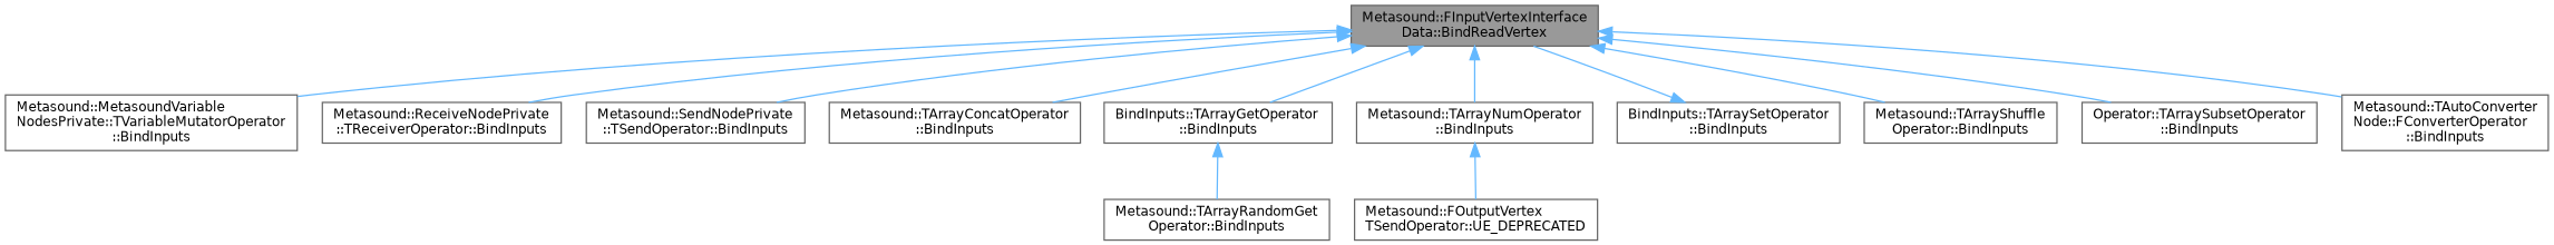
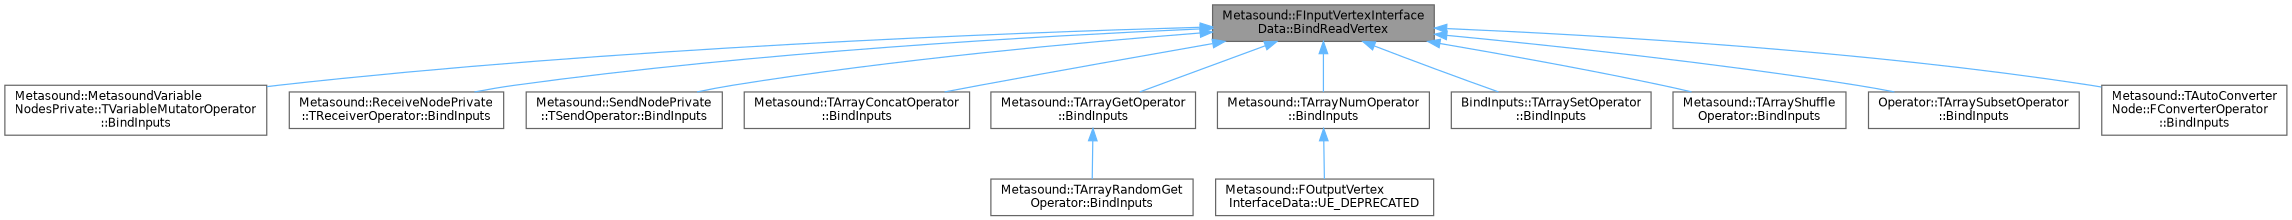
  digraph {
    fontname="DejaVu Sans"
    rankdir=TB
    node [color=grey40 fillcolor=white fontname="DejaVu Sans" fontsize=10 shape=box style=filled]
    edge [color=steelblue1 dir=back fontname="DejaVu Sans" fontsize=10 labelfontname=Helvetica labelfontsize=10 style=solid]
    n1 [color=gray40 fillcolor=grey60 fontcolor=black height=0.2 label="Metasound::FInputVertexInterface\lData::BindReadVertex" width=0.4]
    n2 [height=0.2 label="Metasound::MetasoundVariable\lNodesPrivate::TVariableMutatorOperator\l::BindInputs" width=0.4]
    n3 [height=0.2 label="Metasound::ReceiveNodePrivate\l::TReceiverOperator::BindInputs" width=0.4]
    n4 [height=0.2 label="Metasound::SendNodePrivate\l::TSendOperator::BindInputs" width=0.4]
    n5 [height=0.2 label="Metasound::TArrayConcatOperator\l::BindInputs" width=0.4]
-   n6 [height=0.2 label="BindInputs::TArrayGetOperator\l::BindInputs" width=0.4]
+   n6 [height=0.2 label="Metasound::TArrayGetOperator\l::BindInputs" width=0.4]
    n7 [height=0.2 label="Metasound::TArrayNumOperator\l::BindInputs" width=0.4]
    n8 [height=0.2 label="BindInputs::TArraySetOperator\l::BindInputs" width=0.4]
    n9 [height=0.2 label="Metasound::TArrayShuffle\lOperator::BindInputs" width=0.4]
    n10 [height=0.2 label="Operator::TArraySubsetOperator\l::BindInputs" width=0.4]
    n11 [height=0.2 label="Metasound::TAutoConverter\lNode::FConverterOperator\l::BindInputs" width=0.4]
    n12 [height=0.2 label="Metasound::TArrayRandomGet\lOperator::BindInputs" width=0.4]
-   n13 [height=0.2 label="Metasound::FOutputVertex\lTSendOperator::UE_DEPRECATED" width=0.4]
+   n13 [height=0.2 label="Metasound::FOutputVertex\lInterfaceData::UE_DEPRECATED" width=0.4]
    n1 -> n2
    n1 -> n3
    n1 -> n4
    n1 -> n5
    n1 -> n6
    n1 -> n7
-   n8 -> n1
+   n1 -> n8
    n1 -> n9
    n1 -> n10
    n1 -> n11
    n6 -> n12
    n7 -> n13
  }
